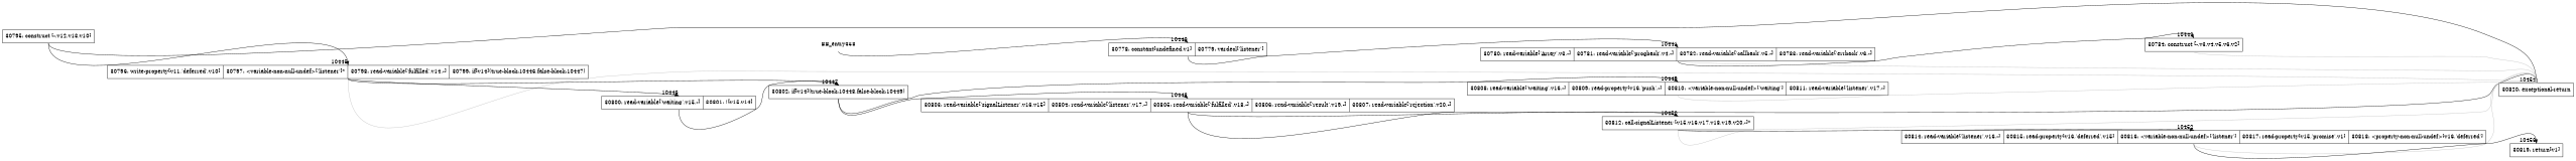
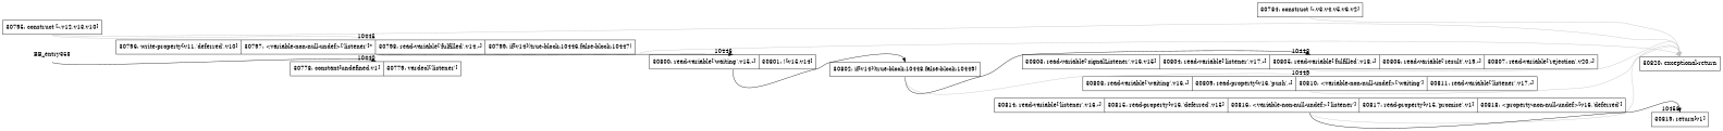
  digraph {
    rankdir=LR
    node [shape=record]
    edge [headport=n tailport=s]
    n1 [label=BB_entry358 shape=none]
    n2 [label="{30778: constant[undefined,v1]|30779: vardecl['listener']}"]
-   n3 [label="{30780: read-variable['Array',v3,-]|30781: read-variable['progback',v4,-]|30782: read-variable['callback',v5,-]|30783: read-variable['errback',v6,-]}"]
    n4 [label="{30784: construct [-,v3,v4,v5,v6,v2]}"]
    n5 [label="{30820: exceptional-return}"]
    n6 [label="{30795: construct [-,v12,v13,v10]}"]
    n7 [label="{30796: write-property[v11,'deferred',v10]|30797: \<variable-non-null-undef\>['listener']*|30798: read-variable['fulfilled',v14,-]|30799: if[v14](true-block:10446,false-block:10447)}"]
    n8 [label="{30802: if[v14](true-block:10448,false-block:10449)}"]
    n9 [label="{30800: read-variable['waiting',v15,-]|30801: ![v15,v14]}"]
    n10 [label="{30803: read-variable['signalListener',v16,v15]|30804: read-variable['listener',v17,-]|30805: read-variable['fulfilled',v18,-]|30806: read-variable['result',v19,-]|30807: read-variable['rejection',v20,-]}"]
    n11 [label="{30808: read-variable['waiting',v16,-]|30809: read-property[v16,'push',-]|30810: \<variable-non-null-undef\>['waiting']|30811: read-variable['listener',v17,-]}"]
-   n12 [label="{30812: call-signalListener [v15,v16,v17,v18,v19,v20,-]*}"]
    n13 [label="{30814: read-variable['listener',v16,-]|30815: read-property[v16,'deferred',v15]|30816: \<variable-non-null-undef\>['listener']|30817: read-property[v15,'promise',v1]|30818: \<property-non-null-undef\>[v16,'deferred']}"]
    n14 [label="{30819: return[v1]}"]
    n1 -> n2 [headlabel="    10440"]
-   n2 -> n3 [headlabel="      10441"]
-   n3 -> n4 [headlabel="      10442"]
-   n3 -> n5 [color=gray headlabel="      10454"]
    n4 -> n5 [color=gray]
-   n6 -> n5 [color=black]
-   n6 -> n7 [headlabel="      10445"]
+   n6 -> n5 [color=gray]
+   n6 -> n7 [headlabel="      10445" color=gray]
    n7 -> n5 [color=gray]
-   n7 -> n8 [headlabel="      10447"]
    n7 -> n9 [headlabel="      10446"]
    n8 -> n10 [headlabel="      10448"]
-   n8 -> n11 [headlabel="      10449"]
+   n8 -> n11 [headlabel="      10449" color=gray]
    n9 -> n8
-   n10 -> n5 [color=black]
-   n10 -> n12 [headlabel="      10450"]
+   n10 -> n5 [color=gray]
    n11 -> n5 [color=gray]
-   n12 -> n5 [color=gray]
-   n12 -> n13 [headlabel="      10452"]
    n13 -> n5 [color=gray]
    n13 -> n14 [headlabel="      10453"]
  }
